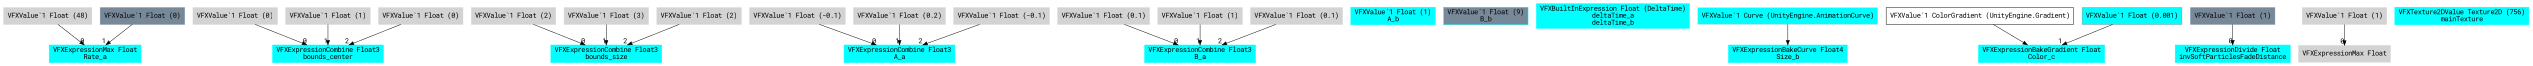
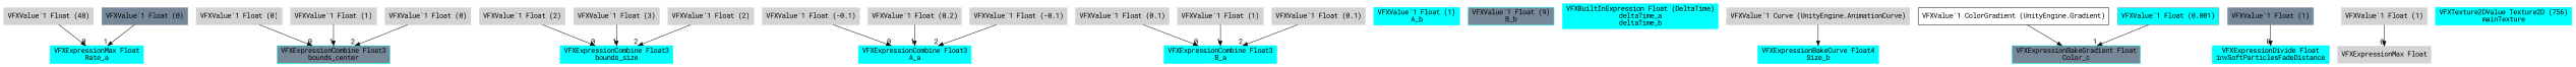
  digraph {
    fontname="Roboto Mono"
    node [color=lightgray fontname="Roboto Mono" shape=box style=filled]
    edge [fontname="Roboto Mono" headlabel=0]
    n1 [color=cyan label="VFXExpressionMax Float\nRate_a"]
    n2 [label="VFXValue`1 Float (48)"]
    n3 [color=lightslategray label="VFXValue`1 Float (0)"]
-   n4 [color=cyan label="VFXExpressionCombine Float3\nbounds_center"]
+   n4 [color=cyan label="VFXExpressionCombine Float3\nbounds_center" fillcolor=lightslategray]
    n5 [label="VFXValue`1 Float (0)"]
    n6 [label="VFXValue`1 Float (1)"]
    n7 [label="VFXValue`1 Float (0)"]
    n8 [color=cyan label="VFXExpressionCombine Float3\nbounds_size"]
    n9 [label="VFXValue`1 Float (2)"]
    n10 [label="VFXValue`1 Float (3)"]
    n11 [label="VFXValue`1 Float (2)"]
    n12 [color=cyan label="VFXExpressionCombine Float3\nA_a"]
    n13 [label="VFXValue`1 Float (-0.1)"]
    n14 [label="VFXValue`1 Float (0.2)"]
    n15 [label="VFXValue`1 Float (-0.1)"]
    n16 [color=cyan label="VFXExpressionCombine Float3\nB_a"]
    n17 [label="VFXValue`1 Float (0.1)"]
    n18 [label="VFXValue`1 Float (1)"]
    n19 [label="VFXValue`1 Float (0.1)"]
    n20 [color=cyan label="VFXValue`1 Float (1)\nA_b"]
    n21 [color=cyan fillcolor=lightslategray label="VFXValue`1 Float (9)\nB_b"]
    n22 [color=cyan label="VFXBuiltInExpression Float (DeltaTime)\ndeltaTime_a\ndeltaTime_b"]
    n23 [color=cyan label="VFXExpressionBakeCurve Float4\nSize_b"]
-   n24 [label="VFXValue`1 Curve (UnityEngine.AnimationCurve)" fillcolor=cyan]
-   n25 [color=cyan label="VFXExpressionBakeGradient Float\nColor_c"]
+   n24 [label="VFXValue`1 Curve (UnityEngine.AnimationCurve)"]
+   n25 [color=cyan label="VFXExpressionBakeGradient Float\nColor_c" fillcolor=lightslategray]
    n26 [label="VFXValue`1 ColorGradient (UnityEngine.Gradient)" color="" style=""]
    n27 [color=cyan label="VFXExpressionDivide Float\ninvSoftParticlesFadeDistance"]
    n28 [color=lightslategray label="VFXValue`1 Float (1)"]
    n29 [label="VFXExpressionMax Float"]
    n30 [label="VFXValue`1 Float (1)"]
    n31 [color=lightslategray fillcolor=cyan label="VFXValue`1 Float (0.001)"]
    n32 [color=cyan label="VFXTexture2DValue Texture2D (756)\nmainTexture"]
    n2 -> n1
    n3 -> n1 [headlabel=1]
    n5 -> n4
    n6 -> n4 [headlabel=1]
    n7 -> n4 [headlabel=2]
    n9 -> n8
    n10 -> n8 [headlabel=1]
    n11 -> n8 [headlabel=2]
    n13 -> n12
    n14 -> n12 [headlabel=1]
    n15 -> n12 [headlabel=2]
    n17 -> n16
    n18 -> n16 [headlabel=1]
    n19 -> n16 [headlabel=2]
    n24 -> n23 [headlabel=""]
    n26 -> n25 [headlabel=""]
    n28 -> n27
    n30 -> n29
    n31 -> n25 [headlabel=1]
  }
